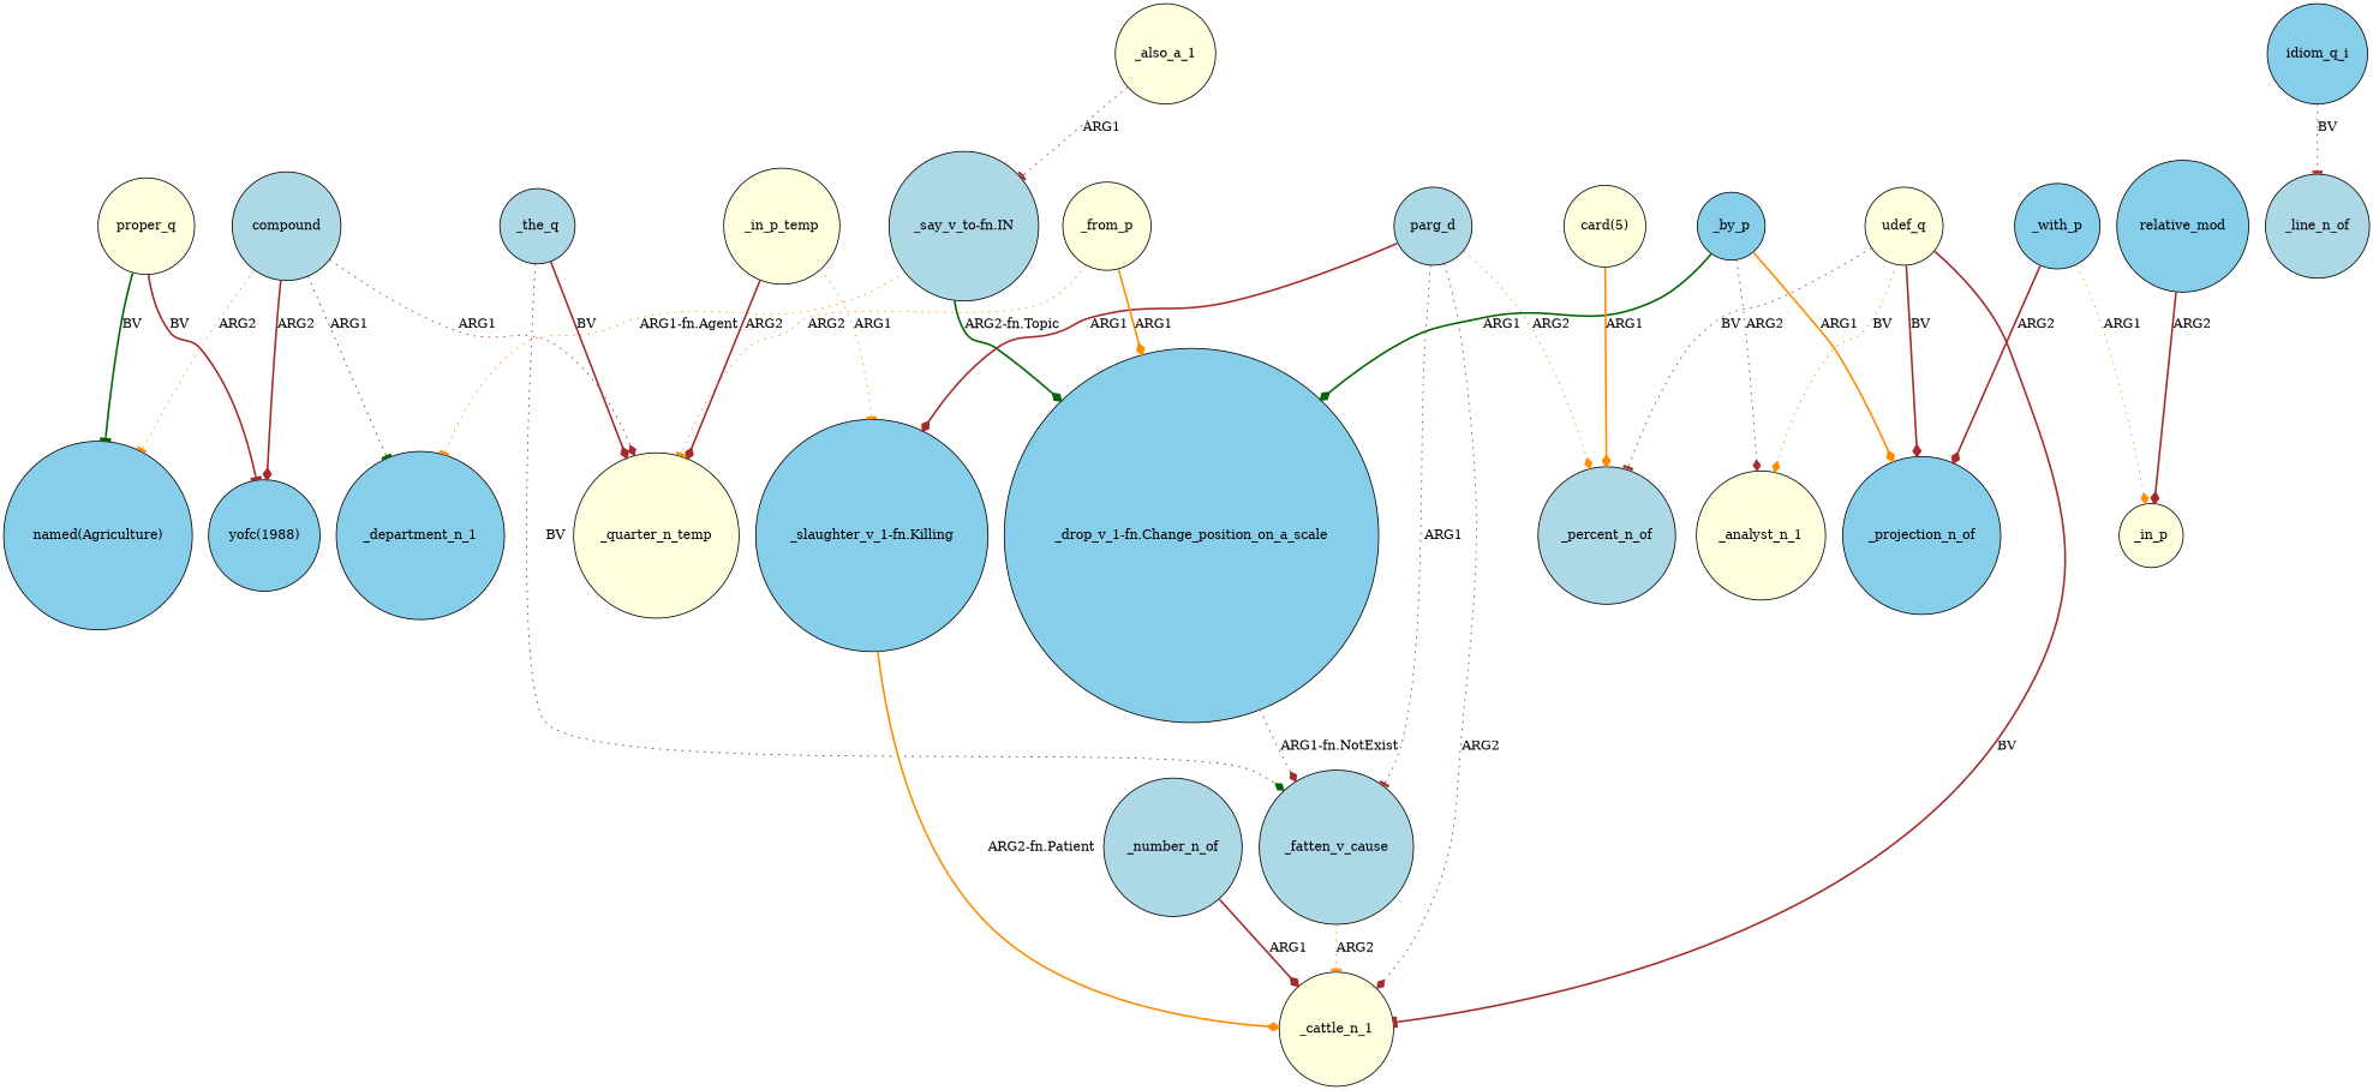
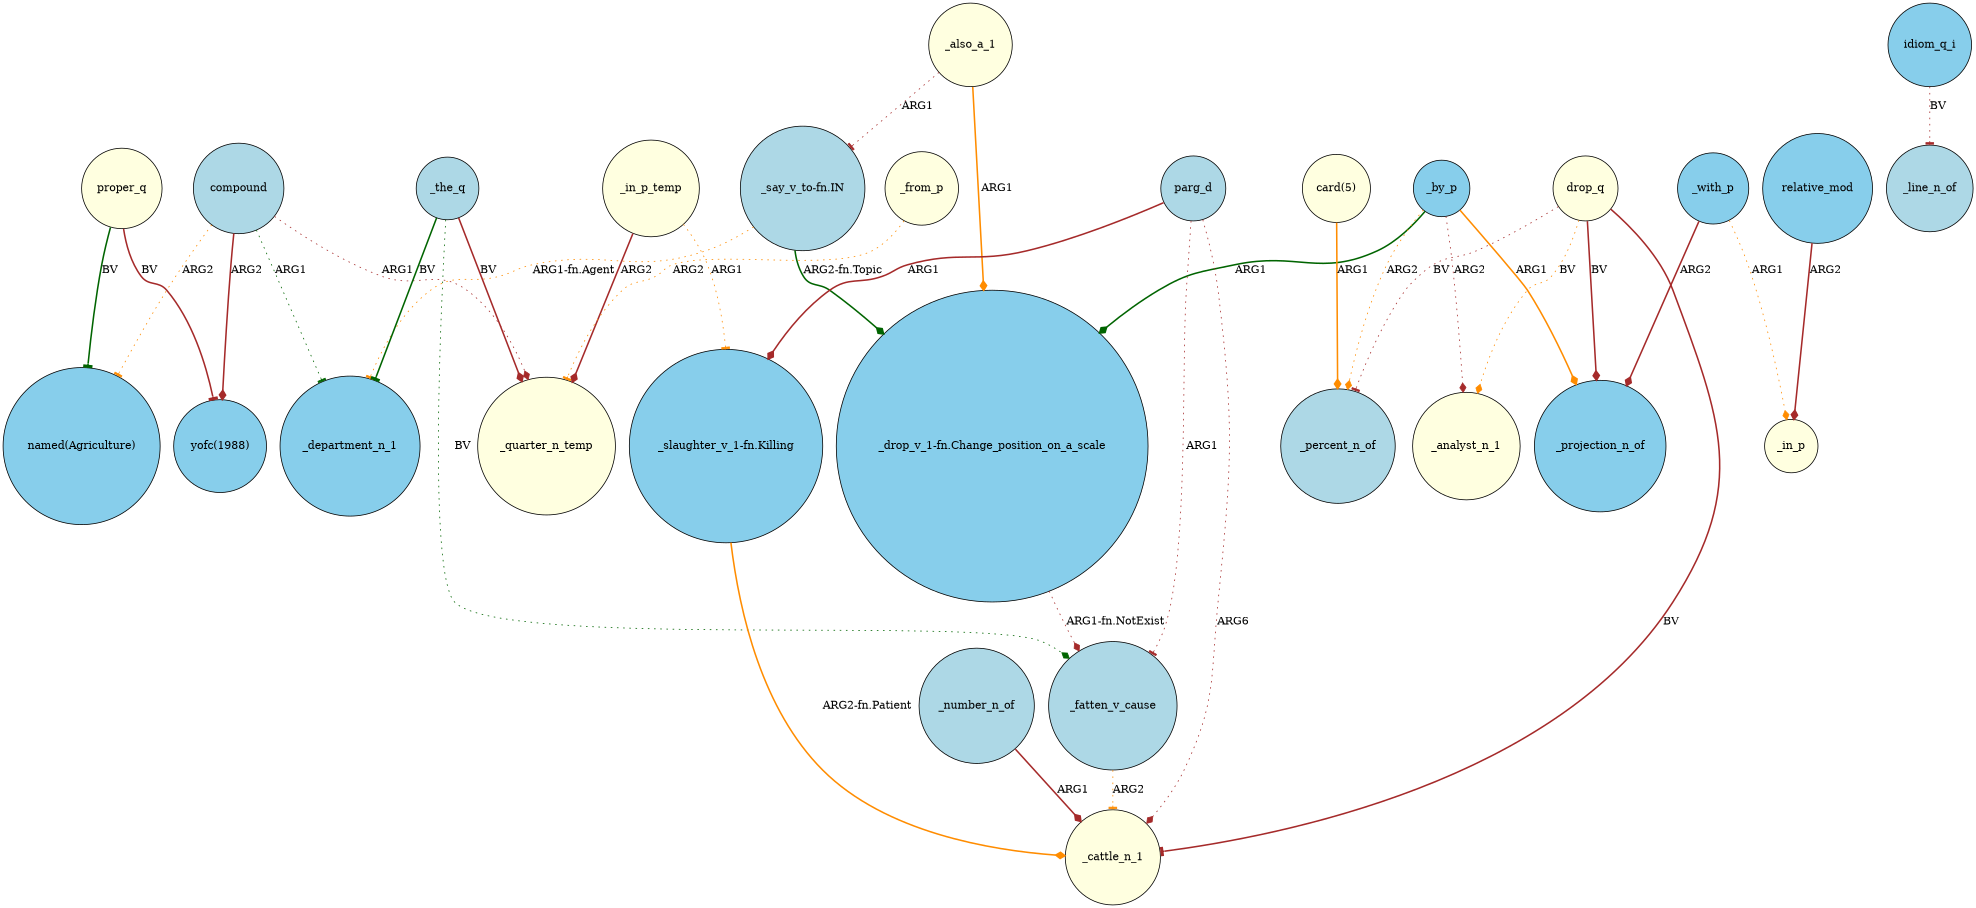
  digraph {
    node [fillcolor=skyblue shape=circle style=filled]
    edge [arrowhead=diamond color=brown style=dotted]
    "_say_v_to-fn.IN" [fillcolor=lightblue]
    _department_n_1
    "_drop_v_1-fn.Change_position_on_a_scale"
    _fatten_v_cause [fillcolor=lightblue]
    _number_n_of [fillcolor=lightblue]
    _cattle_n_1 [fillcolor=lightyellow]
    compound [fillcolor=lightblue]
    "named(Agriculture)"
    _quarter_n_temp [fillcolor=lightyellow]
    "yofc(1988)"
    _by_p
    _analyst_n_1 [fillcolor=lightyellow]
    _percent_n_of [fillcolor=lightblue]
    _projection_n_of
    _also_a_1 [fillcolor=lightyellow]
    _the_q [fillcolor=lightblue]
    _in_p [fillcolor=lightyellow]
    relative_mod
    _line_n_of [fillcolor=lightblue]
    _in_p_temp [fillcolor=lightyellow]
    "_slaughter_v_1-fn.Killing"
    parg_d [fillcolor=lightblue]
-   udef_q [fillcolor=lightyellow]
+   udef_q [fillcolor=lightyellow label=drop_q]
    proper_q [fillcolor=lightyellow]
    _with_p
    "card(5)" [fillcolor=lightyellow]
    _from_p [fillcolor=lightyellow]
    idiom_q_i
    "_say_v_to-fn.IN" -> _department_n_1 [arrowhead=tee color=darkorange label="ARG1-fn.Agent"]
    "_say_v_to-fn.IN" -> "_drop_v_1-fn.Change_position_on_a_scale" [color=darkgreen label="ARG2-fn.Topic" style=bold]
    "_drop_v_1-fn.Change_position_on_a_scale" -> _fatten_v_cause [label="ARG1-fn.NotExist"]
    _fatten_v_cause -> _cattle_n_1 [arrowhead=tee color=darkorange label=ARG2]
    _number_n_of -> _cattle_n_1 [label=ARG1 style=bold]
    compound -> _department_n_1 [arrowhead=tee color=darkgreen label=ARG1]
    compound -> "named(Agriculture)" [arrowhead=tee color=darkorange label=ARG2]
    compound -> _quarter_n_temp [label=ARG1]
    compound -> "yofc(1988)" [label=ARG2 style=bold]
    _by_p -> "_drop_v_1-fn.Change_position_on_a_scale" [color=darkgreen label=ARG1 style=bold]
    _by_p -> _analyst_n_1 [label=ARG2]
-   parg_d -> _percent_n_of [color=darkorange label=ARG2]
+   _by_p -> _percent_n_of [color=darkorange label=ARG2]
    _by_p -> _projection_n_of [color=darkorange label=ARG1 style=bold]
    _also_a_1 -> "_say_v_to-fn.IN" [arrowhead=tee label=ARG1]
+   _the_q -> _department_n_1 [arrowhead=tee color=darkgreen label=BV style=bold]
    _the_q -> _fatten_v_cause [color=darkgreen label=BV]
    _the_q -> _quarter_n_temp [label=BV style=bold]
    relative_mod -> _in_p [label=ARG2 style=bold]
    _in_p_temp -> _quarter_n_temp [label=ARG2 style=bold]
    _in_p_temp -> "_slaughter_v_1-fn.Killing" [arrowhead=tee color=darkorange label=ARG1]
    "_slaughter_v_1-fn.Killing" -> _cattle_n_1 [color=darkorange label="ARG2-fn.Patient" style=bold]
    parg_d -> _fatten_v_cause [arrowhead=tee label=ARG1]
-   parg_d -> _cattle_n_1 [label=ARG2]
+   parg_d -> _cattle_n_1 [label=ARG6]
    parg_d -> "_slaughter_v_1-fn.Killing" [label=ARG1 style=bold]
    udef_q -> _cattle_n_1 [arrowhead=tee label=BV style=bold]
    udef_q -> _analyst_n_1 [color=darkorange label=BV]
    udef_q -> _percent_n_of [arrowhead=tee label=BV]
    udef_q -> _projection_n_of [label=BV style=bold]
    proper_q -> "named(Agriculture)" [arrowhead=tee color=darkgreen label=BV style=bold]
    proper_q -> "yofc(1988)" [arrowhead=tee label=BV style=bold]
    _with_p -> _projection_n_of [label=ARG2 style=bold]
    _with_p -> _in_p [color=darkorange label=ARG1]
    "card(5)" -> _percent_n_of [color=darkorange label=ARG1 style=bold]
-   _from_p -> "_drop_v_1-fn.Change_position_on_a_scale" [color=darkorange label=ARG1 style=bold]
+   _also_a_1 -> "_drop_v_1-fn.Change_position_on_a_scale" [color=darkorange label=ARG1 style=bold]
    _from_p -> _quarter_n_temp [arrowhead=tee color=darkorange label=ARG2]
    idiom_q_i -> _line_n_of [arrowhead=tee label=BV]
  }
